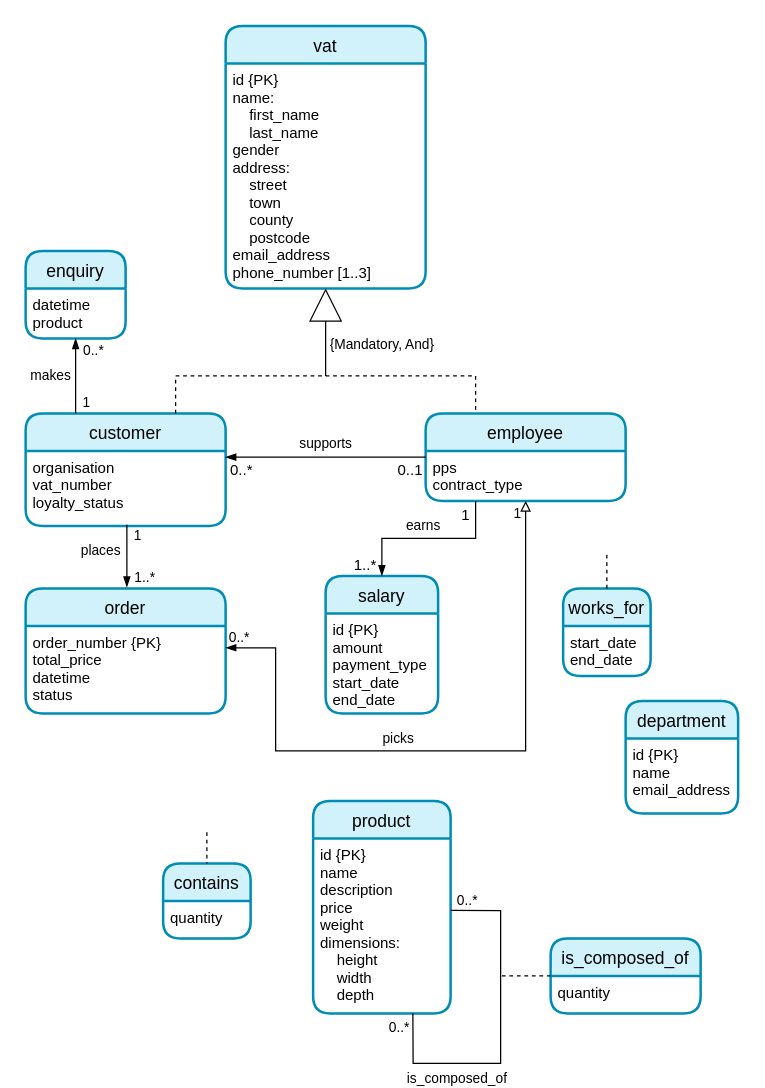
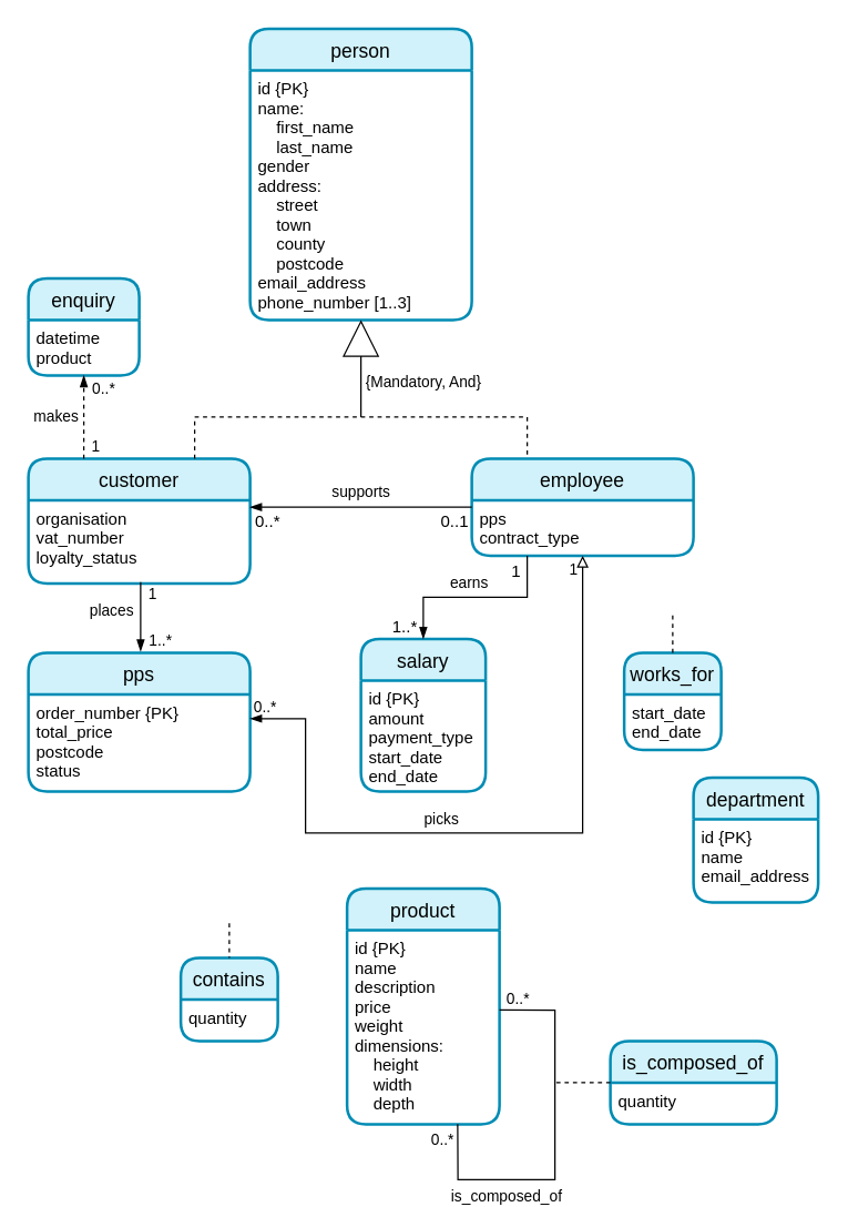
  <mxCell id="0" />
  <mxCell id="1" parent="0" />
- <mxCell id="2" value="vat" style="swimlane;childLayout=stackLayout;horizontal=1;startSize=30;horizontalStack=0;rounded=1;fontSize=14;fontStyle=0;strokeWidth=2;resizeParent=0;resizeLast=1;shadow=0;dashed=0;align=center;fillColor=#D1F2FA;strokeColor=#008CB4;" parent="1" vertex="1"><mxGeometry x="180" y="20" width="160" height="210" as="geometry"><mxRectangle x="350" y="100" width="80" height="30" as="alternateBounds" /></mxGeometry></mxCell>
+ <mxCell id="2" value="person" style="swimlane;childLayout=stackLayout;horizontal=1;startSize=30;horizontalStack=0;rounded=1;fontSize=14;fontStyle=0;strokeWidth=2;resizeParent=0;resizeLast=1;shadow=0;dashed=0;align=center;fillColor=#D1F2FA;strokeColor=#008CB4;" parent="1" vertex="1"><mxGeometry x="180" y="20" width="160" height="210" as="geometry"><mxRectangle x="350" y="100" width="80" height="30" as="alternateBounds" /></mxGeometry></mxCell>
  <mxCell id="3" value="id {PK}&#10;name:&#10;    first_name&#10;    last_name&#10;gender&#10;address:&#10;    street&#10;    town&#10;    county&#10;    postcode&#10;email_address&#10;phone_number [1..3]" style="align=left;strokeColor=none;fillColor=none;spacingLeft=4;fontSize=12;verticalAlign=top;resizable=0;rotatable=0;part=1;" parent="2" vertex="1"><mxGeometry y="30" width="160" height="180" as="geometry" /></mxCell>
  <mxCell id="4" value="customer" style="swimlane;childLayout=stackLayout;horizontal=1;startSize=30;horizontalStack=0;rounded=1;fontSize=14;fontStyle=0;strokeWidth=2;resizeParent=0;resizeLast=1;shadow=0;dashed=0;align=center;fillColor=#D1F2FA;strokeColor=#008CB4;" parent="1" vertex="1"><mxGeometry x="20" y="330" width="160" height="90" as="geometry" /></mxCell>
  <mxCell id="5" value="organisation&#10;vat_number&#10;loyalty_status" style="align=left;strokeColor=none;fillColor=none;spacingLeft=4;fontSize=12;verticalAlign=top;resizable=0;rotatable=0;part=1;" parent="4" vertex="1"><mxGeometry y="30" width="160" height="60" as="geometry" /></mxCell>
  <mxCell id="6" value="employee" style="swimlane;childLayout=stackLayout;horizontal=1;startSize=30;horizontalStack=0;rounded=1;fontSize=14;fontStyle=0;strokeWidth=2;resizeParent=0;resizeLast=1;shadow=0;dashed=0;align=center;fillColor=#D1F2FA;strokeColor=#008CB4;" parent="1" vertex="1"><mxGeometry x="340" y="330" width="160" height="70" as="geometry" /></mxCell>
  <mxCell id="7" value="pps&#10;contract_type" style="align=left;strokeColor=none;fillColor=none;spacingLeft=4;fontSize=12;verticalAlign=top;resizable=0;rotatable=0;part=1;" parent="6" vertex="1"><mxGeometry y="30" width="160" height="40" as="geometry" /></mxCell>
  <mxCell id="8" value="supports" style="endArrow=none;html=1;rounded=0;entryX=0;entryY=0.5;entryDx=0;entryDy=0;startArrow=blockThin;startFill=1;" parent="1" edge="1"><mxGeometry y="11" relative="1" as="geometry"><mxPoint x="180" y="365" as="sourcePoint" /><mxPoint x="340" y="365" as="targetPoint" /><mxPoint as="offset" /></mxGeometry></mxCell>
  <mxCell id="9" value="0..*" style="resizable=0;html=1;align=left;verticalAlign=bottom;rounded=1;glass=0;labelBackgroundColor=none;strokeColor=#6C8EBF;gradientColor=none;" parent="8" connectable="0" vertex="1"><mxGeometry x="-1" relative="1" as="geometry"><mxPoint x="2" y="19" as="offset" /></mxGeometry></mxCell>
  <mxCell id="10" value="0..1" style="resizable=0;html=1;align=right;verticalAlign=bottom;rounded=1;glass=0;labelBackgroundColor=none;strokeColor=#6C8EBF;gradientColor=none;" parent="8" connectable="0" vertex="1"><mxGeometry x="1" relative="1" as="geometry"><mxPoint x="-2" y="19" as="offset" /></mxGeometry></mxCell>
  <mxCell id="11" value="" style="endArrow=none;html=1;rounded=0;exitX=0.75;exitY=0;exitDx=0;exitDy=0;entryX=0.25;entryY=0;entryDx=0;entryDy=0;edgeStyle=orthogonalEdgeStyle;dashed=1;" parent="1" source="4" target="6" edge="1"><mxGeometry width="50" height="50" relative="1" as="geometry"><mxPoint x="110" y="310" as="sourcePoint" /><mxPoint x="430" y="270" as="targetPoint" /><Array as="points"><mxPoint x="140" y="300" /><mxPoint x="380" y="300" /></Array></mxGeometry></mxCell>
  <mxCell id="12" value="" style="endArrow=block;html=1;rounded=0;curved=1;entryX=0.5;entryY=1;entryDx=0;entryDy=0;startArrow=none;startFill=0;endFill=0;endSize=24;" parent="1" target="3" edge="1"><mxGeometry width="50" height="50" relative="1" as="geometry"><mxPoint x="260" y="300" as="sourcePoint" /><mxPoint x="160" y="260" as="targetPoint" /></mxGeometry></mxCell>
  <mxCell id="13" value="&lt;font style=&quot;font-size: 11px;&quot;&gt;{Mandatory, And}&lt;/font&gt;" style="text;html=1;align=center;verticalAlign=middle;resizable=0;points=[];autosize=1;strokeColor=none;fillColor=none;" parent="1" vertex="1"><mxGeometry x="250" y="260" width="110" height="30" as="geometry" /></mxCell>
  <mxCell id="14" value="salary" style="swimlane;childLayout=stackLayout;horizontal=1;startSize=30;horizontalStack=0;rounded=1;fontSize=14;fontStyle=0;strokeWidth=2;resizeParent=0;resizeLast=1;shadow=0;dashed=0;align=center;fillColor=#D1F2FA;strokeColor=#008CB4;" parent="1" vertex="1"><mxGeometry x="260" y="460" width="90" height="110" as="geometry" /></mxCell>
  <mxCell id="15" value="id {PK}&#10;amount&#10;payment_type&#10;start_date&#10;end_date" style="align=left;strokeColor=none;fillColor=none;spacingLeft=4;fontSize=12;verticalAlign=top;resizable=0;rotatable=0;part=1;" parent="14" vertex="1"><mxGeometry y="30" width="90" height="80" as="geometry" /></mxCell>
  <mxCell id="16" value="earns" style="endArrow=blockThin;html=1;rounded=0;endSize=6;exitX=0.25;exitY=1;exitDx=0;exitDy=0;startArrow=none;startFill=0;endFill=1;edgeStyle=orthogonalEdgeStyle;entryX=0.5;entryY=0;entryDx=0;entryDy=0;" parent="1" source="7" target="14" edge="1"><mxGeometry x="0.067" y="-10" relative="1" as="geometry"><mxPoint x="380" y="430" as="sourcePoint" /><mxPoint x="240" y="460" as="targetPoint" /><mxPoint as="offset" /><Array as="points"><mxPoint x="380" y="430" /><mxPoint x="305" y="430" /></Array></mxGeometry></mxCell>
  <mxCell id="17" value="1" style="resizable=0;html=1;align=left;verticalAlign=bottom;rounded=1;glass=0;labelBackgroundColor=none;strokeColor=#6C8EBF;gradientColor=none;" parent="16" connectable="0" vertex="1"><mxGeometry x="-1" relative="1" as="geometry"><mxPoint x="-13" y="20" as="offset" /></mxGeometry></mxCell>
  <mxCell id="18" value="1..*" style="resizable=0;html=1;align=right;verticalAlign=bottom;rounded=1;glass=0;labelBackgroundColor=none;strokeColor=#6C8EBF;gradientColor=none;" parent="16" connectable="0" vertex="1"><mxGeometry x="1" relative="1" as="geometry"><mxPoint x="-4" as="offset" /></mxGeometry></mxCell>
  <mxCell id="19" value="department" style="swimlane;childLayout=stackLayout;horizontal=1;startSize=30;horizontalStack=0;rounded=1;fontSize=14;fontStyle=0;strokeWidth=2;resizeParent=0;resizeLast=1;shadow=0;dashed=0;align=center;fillColor=#D1F2FA;strokeColor=#008CB4;" parent="1" vertex="1"><mxGeometry x="500" y="560" width="90" height="90" as="geometry"><mxRectangle x="640" y="640" width="110" height="30" as="alternateBounds" /></mxGeometry></mxCell>
  <mxCell id="20" value="id {PK}&#10;name&#10;email_address" style="align=left;strokeColor=none;fillColor=none;spacingLeft=4;fontSize=12;verticalAlign=top;resizable=0;rotatable=0;part=1;" parent="19" vertex="1"><mxGeometry y="30" width="90" height="60" as="geometry" /></mxCell>
  <mxCell id="21" value="works_for" style="swimlane;childLayout=stackLayout;horizontal=1;startSize=30;horizontalStack=0;rounded=1;fontSize=14;fontStyle=0;strokeWidth=2;resizeParent=0;resizeLast=1;shadow=0;dashed=0;align=center;fillColor=#D1F2FA;strokeColor=#008CB4;" parent="1" vertex="1"><mxGeometry x="450" y="470" width="70" height="70" as="geometry"><mxRectangle x="590" y="550" width="90" height="30" as="alternateBounds" /></mxGeometry></mxCell>
  <mxCell id="22" value="start_date&#10;end_date" style="align=left;strokeColor=none;fillColor=none;spacingLeft=4;fontSize=12;verticalAlign=top;resizable=0;rotatable=0;part=1;" parent="21" vertex="1"><mxGeometry y="30" width="70" height="40" as="geometry" /></mxCell>
  <mxCell id="23" value="" style="endArrow=none;dashed=1;html=1;rounded=0;endSize=6;exitX=0.5;exitY=0;exitDx=0;exitDy=0;" parent="1" source="21" edge="1"><mxGeometry width="50" height="50" relative="1" as="geometry"><mxPoint x="400" y="640" as="sourcePoint" /><mxPoint x="485" y="440" as="targetPoint" /></mxGeometry></mxCell>
  <mxCell id="24" value="enquiry" style="swimlane;childLayout=stackLayout;horizontal=1;startSize=30;horizontalStack=0;rounded=1;fontSize=14;fontStyle=0;strokeWidth=2;resizeParent=0;resizeLast=1;shadow=0;dashed=0;align=center;fillColor=#D1F2FA;strokeColor=#008CB4;" parent="1" vertex="1"><mxGeometry x="20" y="200" width="80" height="70" as="geometry" /></mxCell>
  <mxCell id="25" value="datetime&#10;product&#10;" style="align=left;strokeColor=none;fillColor=none;spacingLeft=4;fontSize=12;verticalAlign=top;resizable=0;rotatable=0;part=1;" parent="24" vertex="1"><mxGeometry y="30" width="80" height="40" as="geometry" /></mxCell>
- <mxCell id="26" value="order" style="swimlane;childLayout=stackLayout;horizontal=1;startSize=30;horizontalStack=0;rounded=1;fontSize=14;fontStyle=0;strokeWidth=2;resizeParent=0;resizeLast=1;shadow=0;dashed=0;align=center;fillColor=#D1F2FA;strokeColor=#008CB4;" parent="1" vertex="1"><mxGeometry x="20" y="470" width="160" height="100" as="geometry" /></mxCell>
- <mxCell id="27" value="order_number {PK}&#10;total_price&#10;datetime&#10;status" style="align=left;strokeColor=none;fillColor=none;spacingLeft=4;fontSize=12;verticalAlign=top;resizable=0;rotatable=0;part=1;" parent="26" vertex="1"><mxGeometry y="30" width="160" height="70" as="geometry" /></mxCell>
+ <mxCell id="26" value="pps" style="swimlane;childLayout=stackLayout;horizontal=1;startSize=30;horizontalStack=0;rounded=1;fontSize=14;fontStyle=0;strokeWidth=2;resizeParent=0;resizeLast=1;shadow=0;dashed=0;align=center;fillColor=#D1F2FA;strokeColor=#008CB4;" parent="1" vertex="1"><mxGeometry x="20" y="470" width="160" height="100" as="geometry" /></mxCell>
+ <mxCell id="27" value="order_number {PK}&#10;total_price&#10;postcode&#10;status" style="align=left;strokeColor=none;fillColor=none;spacingLeft=4;fontSize=12;verticalAlign=top;resizable=0;rotatable=0;part=1;" parent="26" vertex="1"><mxGeometry y="30" width="160" height="70" as="geometry" /></mxCell>
  <mxCell id="28" value="product" style="swimlane;childLayout=stackLayout;horizontal=1;startSize=30;horizontalStack=0;rounded=1;fontSize=14;fontStyle=0;strokeWidth=2;resizeParent=0;resizeLast=1;shadow=0;dashed=0;align=center;fillColor=#D1F2FA;strokeColor=#008CB4;" parent="1" vertex="1"><mxGeometry x="250" y="640" width="110" height="170" as="geometry" /></mxCell>
  <mxCell id="29" value="id {PK}&#10;name&#10;description&#10;price&#10;weight&#10;dimensions:&#10;    height&#10;    width&#10;    depth&#10;" style="align=left;strokeColor=none;fillColor=none;spacingLeft=4;fontSize=12;verticalAlign=top;resizable=0;rotatable=0;part=1;" parent="28" vertex="1"><mxGeometry y="30" width="110" height="140" as="geometry" /></mxCell>
  <mxCell id="30" value="is_composed_of" style="endArrow=none;html=1;rounded=0;fontSize=11;endSize=6;edgeStyle=orthogonalEdgeStyle;exitX=0.725;exitY=1.013;exitDx=0;exitDy=0;entryX=1;entryY=0.412;entryDx=0;entryDy=0;entryPerimeter=0;exitPerimeter=0;" parent="28" source="29" target="29" edge="1"><mxGeometry x="-0.44" y="-12" relative="1" as="geometry"><mxPoint x="80" y="220" as="sourcePoint" /><mxPoint x="240" y="220" as="targetPoint" /><mxPoint as="offset" /><Array as="points"><mxPoint x="80" y="170" /><mxPoint x="80" y="210" /><mxPoint x="150" y="210" /><mxPoint x="150" y="88" /></Array></mxGeometry></mxCell>
  <mxCell id="31" value="0..*" style="resizable=0;html=1;align=left;verticalAlign=bottom;rounded=1;glass=0;labelBackgroundColor=none;strokeColor=#6C8EBF;gradientColor=none;fontSize=11;" parent="30" connectable="0" vertex="1"><mxGeometry x="-1" relative="1" as="geometry"><mxPoint x="-21" y="17" as="offset" /></mxGeometry></mxCell>
  <mxCell id="32" value="0..*" style="resizable=0;html=1;align=right;verticalAlign=bottom;rounded=1;glass=0;labelBackgroundColor=none;strokeColor=#6C8EBF;gradientColor=none;fontSize=11;" parent="30" connectable="0" vertex="1"><mxGeometry x="1" relative="1" as="geometry"><mxPoint x="22" as="offset" /></mxGeometry></mxCell>
  <mxCell id="33" value="contains" style="swimlane;childLayout=stackLayout;horizontal=1;startSize=30;horizontalStack=0;rounded=1;fontSize=14;fontStyle=0;strokeWidth=2;resizeParent=0;resizeLast=1;shadow=0;dashed=0;align=center;fillColor=#D1F2FA;strokeColor=#008CB4;" parent="1" vertex="1"><mxGeometry x="130" y="690" width="70" height="60" as="geometry" /></mxCell>
  <mxCell id="34" value="quantity" style="align=left;strokeColor=none;fillColor=none;spacingLeft=4;fontSize=12;verticalAlign=top;resizable=0;rotatable=0;part=1;" parent="33" vertex="1"><mxGeometry y="30" width="70" height="30" as="geometry" /></mxCell>
  <mxCell id="35" value="picks" style="endArrow=block;html=1;rounded=0;fontSize=11;endSize=6;edgeStyle=orthogonalEdgeStyle;entryX=0.5;entryY=1;entryDx=0;entryDy=0;endFill=0;startArrow=blockThin;startFill=1;exitX=1;exitY=0.25;exitDx=0;exitDy=0;" parent="1" source="27" target="7" edge="1"><mxGeometry x="-0.158" y="10" relative="1" as="geometry"><mxPoint x="200" y="530" as="sourcePoint" /><mxPoint x="420" y="620" as="targetPoint" /><mxPoint as="offset" /><Array as="points"><mxPoint x="220" y="518" /><mxPoint x="220" y="600" /><mxPoint x="420" y="600" /></Array></mxGeometry></mxCell>
  <mxCell id="36" value="0..*" style="resizable=0;html=1;align=left;verticalAlign=bottom;rounded=1;glass=0;labelBackgroundColor=none;strokeColor=#6C8EBF;gradientColor=none;fontSize=11;" parent="35" connectable="0" vertex="1"><mxGeometry x="-1" relative="1" as="geometry"><mxPoint x="1" y="-1" as="offset" /></mxGeometry></mxCell>
  <mxCell id="37" value="1" style="resizable=0;html=1;align=right;verticalAlign=top;rounded=1;glass=0;labelBackgroundColor=none;strokeColor=#6C8EBF;gradientColor=none;fontSize=11;" parent="35" connectable="0" vertex="1"><mxGeometry x="1" relative="1" as="geometry"><mxPoint x="-3" y="-3" as="offset" /></mxGeometry></mxCell>
  <mxCell id="38" value="places" style="endArrow=blockThin;html=1;rounded=0;fontSize=11;endSize=6;exitX=0.5;exitY=1;exitDx=0;exitDy=0;entryX=0.5;entryY=0;entryDx=0;entryDy=0;startArrow=none;startFill=0;endFill=1;" parent="1" edge="1"><mxGeometry x="-0.16" y="-21" relative="1" as="geometry"><mxPoint x="101" y="419" as="sourcePoint" /><mxPoint x="101" y="469" as="targetPoint" /><mxPoint as="offset" /></mxGeometry></mxCell>
  <mxCell id="39" value="1" style="resizable=0;html=1;align=left;verticalAlign=bottom;rounded=1;glass=0;labelBackgroundColor=none;strokeColor=#6C8EBF;gradientColor=none;fontSize=11;" parent="38" connectable="0" vertex="1"><mxGeometry x="-1" relative="1" as="geometry"><mxPoint x="4" y="17" as="offset" /></mxGeometry></mxCell>
  <mxCell id="40" value="1..*" style="resizable=0;html=1;align=right;verticalAlign=bottom;rounded=1;glass=0;labelBackgroundColor=none;strokeColor=#6C8EBF;gradientColor=none;fontSize=11;" parent="38" connectable="0" vertex="1"><mxGeometry x="1" relative="1" as="geometry"><mxPoint x="23" as="offset" /></mxGeometry></mxCell>
  <mxCell id="41" value="" style="endArrow=none;dashed=1;html=1;rounded=0;fontSize=11;endSize=6;entryX=0.5;entryY=0;entryDx=0;entryDy=0;" parent="1" target="33" edge="1"><mxGeometry width="50" height="50" relative="1" as="geometry"><mxPoint x="165" y="665" as="sourcePoint" /><mxPoint x="60" y="660" as="targetPoint" /></mxGeometry></mxCell>
  <mxCell id="42" value="is_composed_of" style="swimlane;childLayout=stackLayout;horizontal=1;startSize=30;horizontalStack=0;rounded=1;fontSize=14;fontStyle=0;strokeWidth=2;resizeParent=0;resizeLast=1;shadow=0;dashed=0;align=center;fillColor=#D1F2FA;strokeColor=#008CB4;" parent="1" vertex="1"><mxGeometry x="440" y="750" width="120" height="60" as="geometry" /></mxCell>
  <mxCell id="43" value="quantity" style="align=left;strokeColor=none;fillColor=none;spacingLeft=4;fontSize=12;verticalAlign=top;resizable=0;rotatable=0;part=1;" parent="42" vertex="1"><mxGeometry y="30" width="120" height="30" as="geometry" /></mxCell>
  <mxCell id="44" value="" style="endArrow=none;dashed=1;html=1;rounded=0;fontSize=11;endSize=6;exitX=0;exitY=0;exitDx=0;exitDy=0;" parent="1" source="43" edge="1"><mxGeometry width="50" height="50" relative="1" as="geometry"><mxPoint x="410" y="730" as="sourcePoint" /><mxPoint x="400" y="780" as="targetPoint" /></mxGeometry></mxCell>
- <mxCell id="45" value="makes" style="endArrow=blockThin;html=1;rounded=0;fontSize=11;endSize=6;entryX=0.5;entryY=1;entryDx=0;entryDy=0;exitX=0.25;exitY=0;exitDx=0;exitDy=0;endFill=1;" parent="1" source="4" target="25" edge="1"><mxGeometry y="20" relative="1" as="geometry"><mxPoint x="60" y="320" as="sourcePoint" /><mxPoint x="60" y="300" as="targetPoint" /><mxPoint as="offset" /></mxGeometry></mxCell>
+ <mxCell id="45" value="makes" style="endArrow=blockThin;html=1;rounded=0;fontSize=11;endSize=6;entryX=0.5;entryY=1;entryDx=0;entryDy=0;exitX=0.25;exitY=0;exitDx=0;exitDy=0;endFill=1;dashed=1;" parent="1" source="4" target="25" edge="1"><mxGeometry y="20" relative="1" as="geometry"><mxPoint x="60" y="320" as="sourcePoint" /><mxPoint x="60" y="300" as="targetPoint" /><mxPoint as="offset" /></mxGeometry></mxCell>
  <mxCell id="46" value="1" style="resizable=0;html=1;align=left;verticalAlign=bottom;rounded=1;glass=0;labelBackgroundColor=none;strokeColor=#6C8EBF;gradientColor=none;fontSize=11;" parent="45" connectable="0" vertex="1"><mxGeometry x="-1" relative="1" as="geometry"><mxPoint x="4" y="-1" as="offset" /></mxGeometry></mxCell>
  <mxCell id="47" value="0..*" style="resizable=0;html=1;align=right;verticalAlign=bottom;rounded=1;glass=0;labelBackgroundColor=none;strokeColor=#6C8EBF;gradientColor=none;fontSize=11;" parent="45" connectable="0" vertex="1"><mxGeometry x="1" relative="1" as="geometry"><mxPoint x="23" y="18" as="offset" /></mxGeometry></mxCell>
